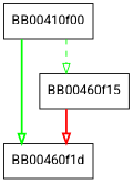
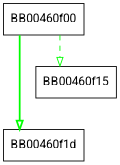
  digraph {
    fontname=Roboto
    splines=ortho
    node [fontname=Roboto shape=box]
    edge [arrowhead=onormal color=green fontname=Roboto style=bold]
-   BB00460f00 [label=BB00410f00]
+   BB00460f00
    BB00460f1d
    BB00460f15
    BB00460f00 -> BB00460f1d
    BB00460f00 -> BB00460f15 [style=dashed]
-   BB00460f15 -> BB00460f1d [color=red]
  }
